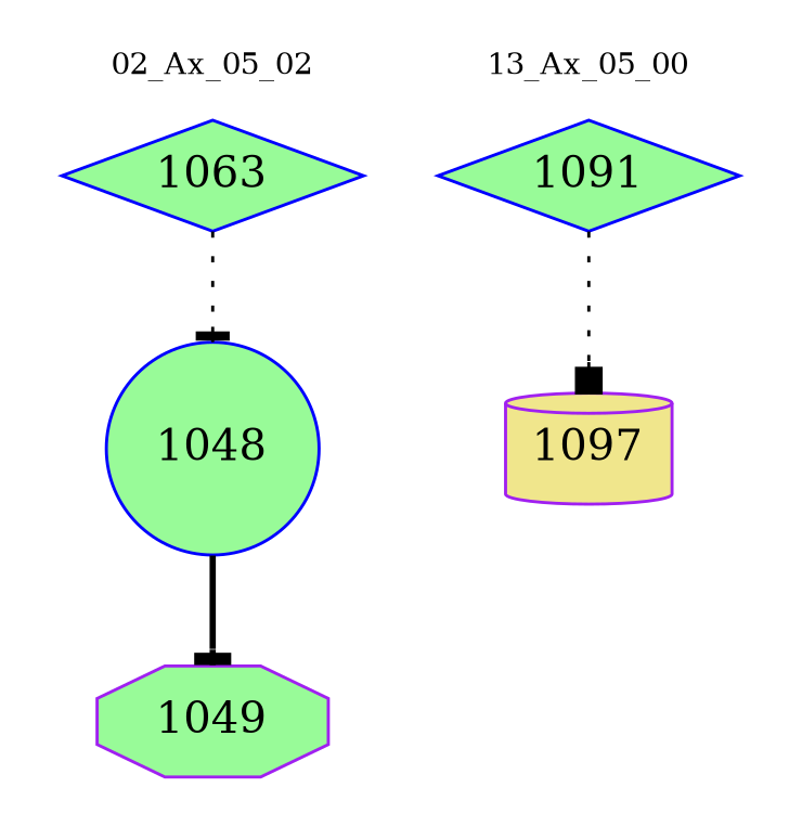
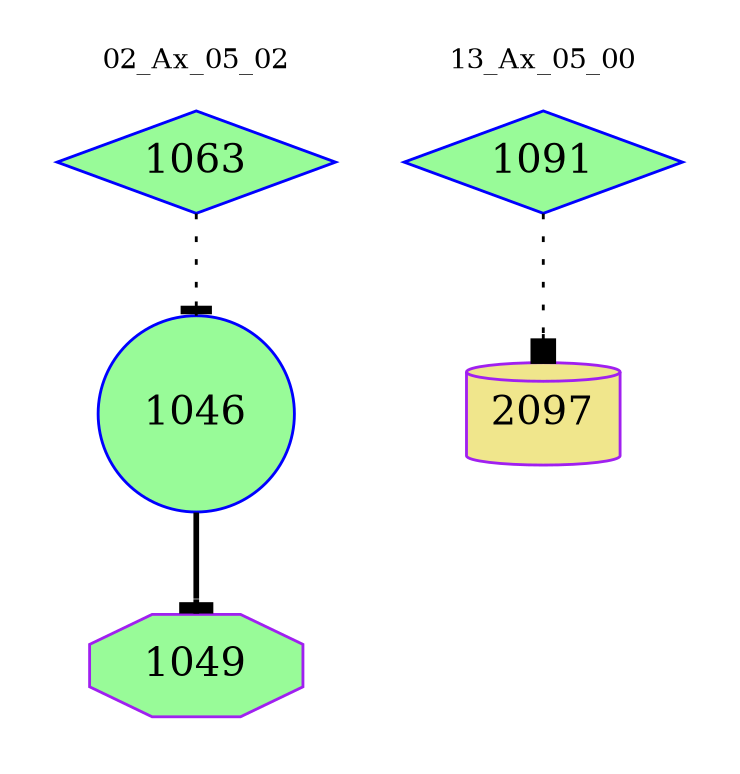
  digraph {
    node [color=blue fillcolor=palegreen shape=diamond style=filled]
    edge [arrowhead=tee color=black style=dotted]
    n1 [label=1063]
-   n2 [label=1048 shape=circle]
+   n2 [label=1046 shape=circle]
    n3 [color=purple label=1049 shape=octagon]
    n4 [label=1091]
-   n5 [color=purple fillcolor=khaki label=1097 shape=cylinder]
+   n5 [color=purple fillcolor=khaki label=2097 shape=cylinder]
    subgraph cluster_1 {
      color=white
      fontsize=10
      label="02_Ax_05_02"
      n1
      n2
      n3
    }
    subgraph cluster_2 {
      color=white
      fontsize=10
      label="13_Ax_05_00"
      n4
      n5
    }
    n1 -> n2
    n2 -> n3 [style=bold]
    n4 -> n5 [arrowhead=box]
  }
